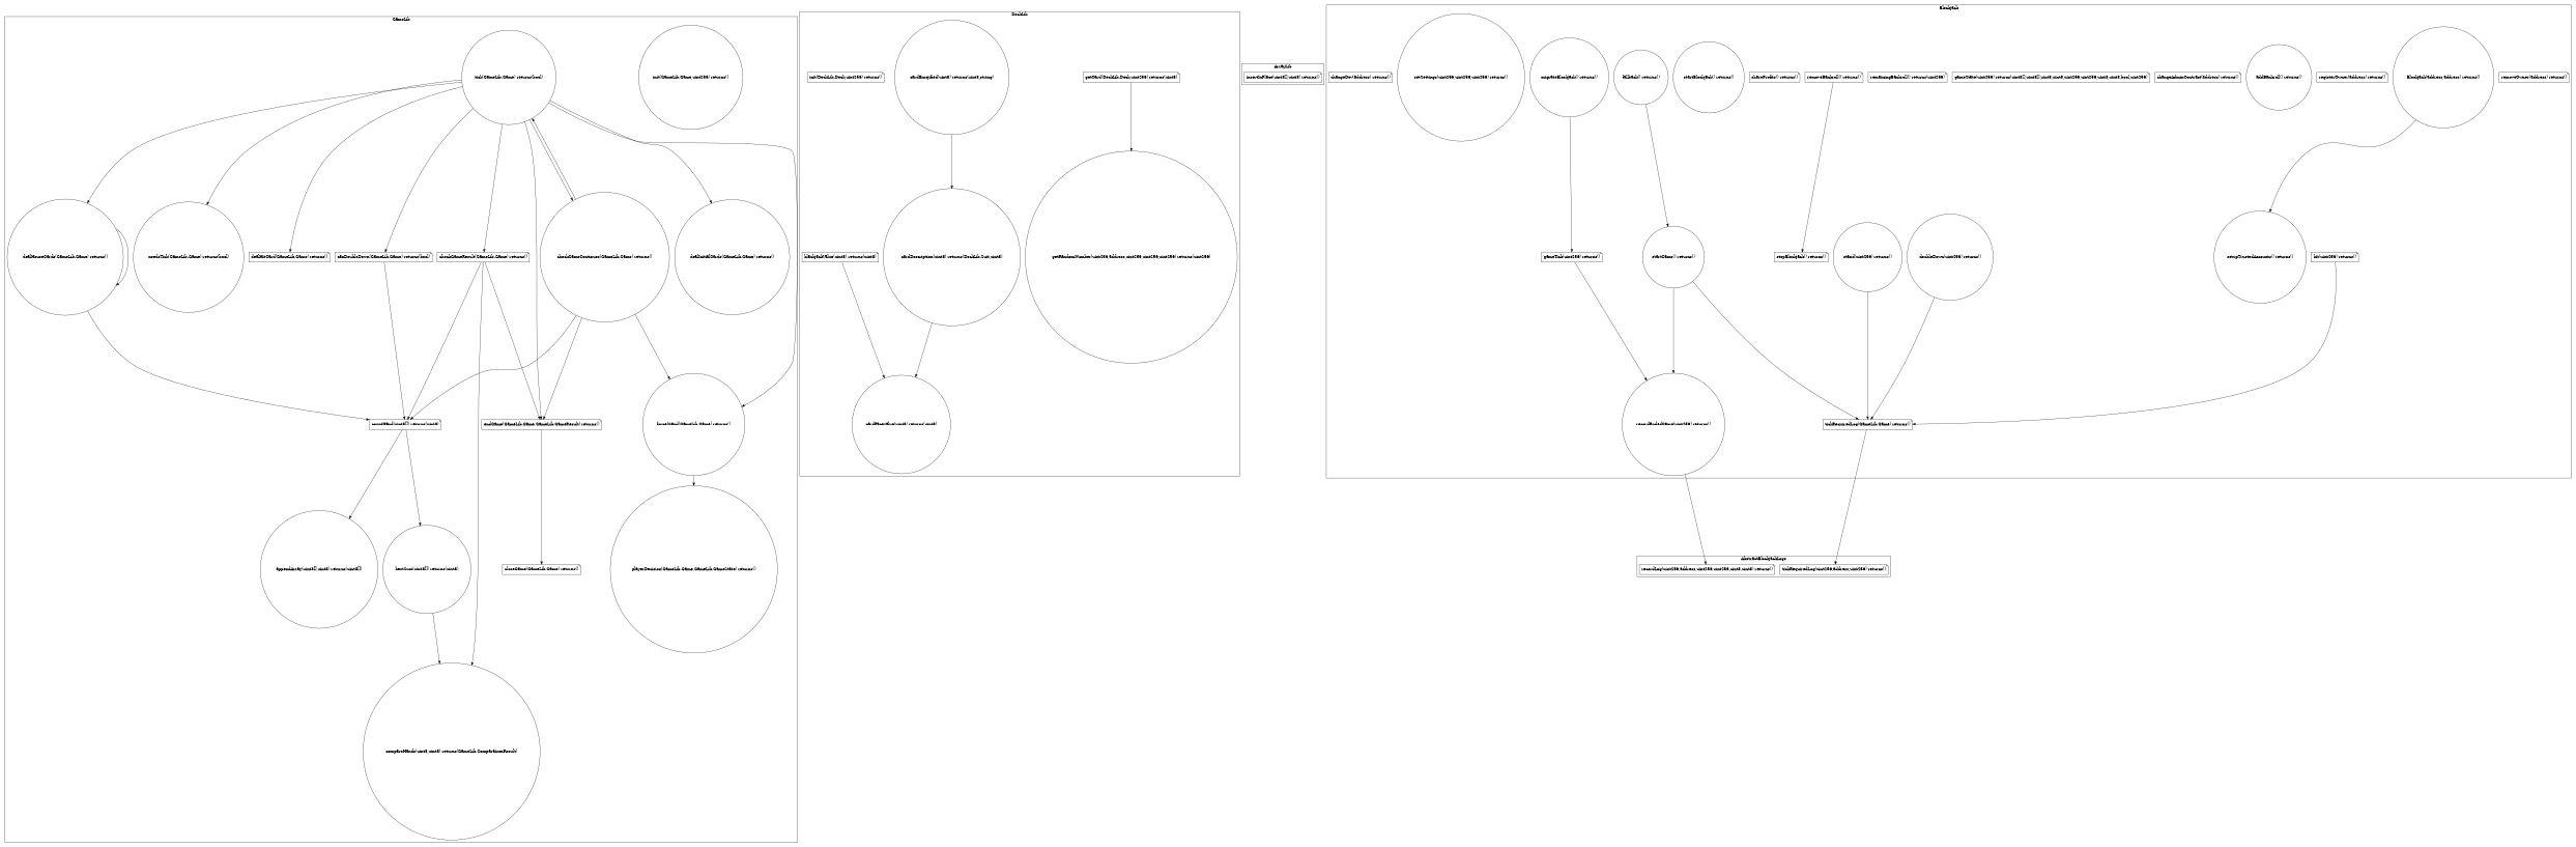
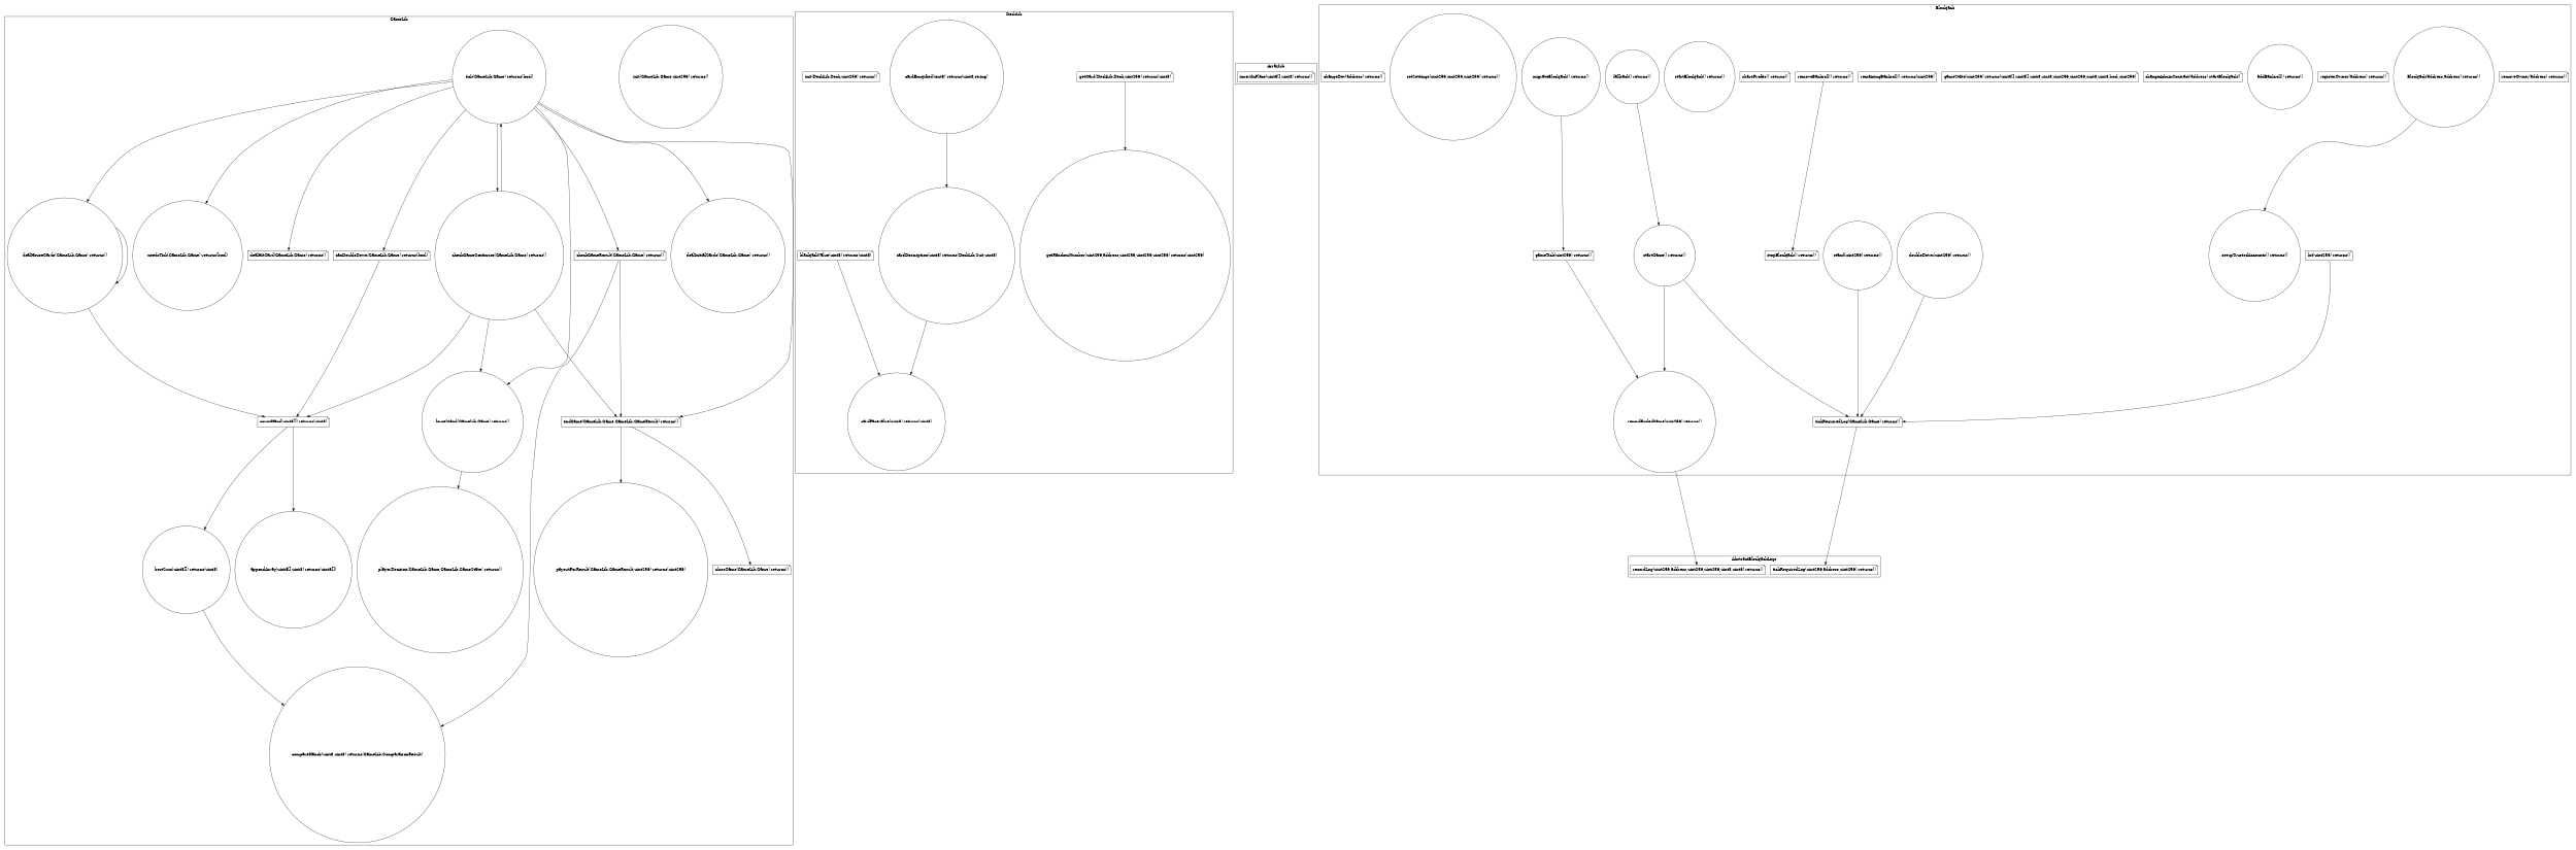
  strict digraph {
    node [shape=circle]
    n1 [label="init(GameLib.Game,uint256) returns()"]
    n2 [label="playerDecision(GameLib.Game,GameLib.GameState) returns()"]
+   n3 [label="payoutForResult(GameLib.GameResult,uint256) returns(uint256)"]
    n4 [label="tick(GameLib.Game) returns(bool)"]
    n5 [label="canDoubleDown(GameLib.Game) returns(bool)" shape=note]
    n6 [label="needsTick(GameLib.Game) returns(bool)"]
    n7 [label="dealHitCard(GameLib.Game) returns()" shape=note]
    n8 [label="forceStand(GameLib.Game) returns()"]
    n9 [label="checkGameResult(GameLib.Game) returns()" shape=note]
    n10 [label="dealHouseCards(GameLib.Game) returns()"]
    n11 [label="endGame(GameLib.Game,GameLib.GameResult) returns()" shape=note]
    n12 [label="dealInitialCards(GameLib.Game) returns()"]
    n13 [label="checkGameContinues(GameLib.Game) returns()"]
    n14 [label="countHand(uint8[]) returns(uint8)" shape=note]
    n15 [label="bestSum(uint8[]) returns(uint8)"]
    n16 [label="appendArray(uint8[],uint8) returns(uint8[])"]
    n17 [label="compareHands(uint8,uint8) returns(GameLib.ComparaisonResult)"]
    n18 [label="closeGame(GameLib.Game) returns()" shape=note]
    n19 [label="getCard(DeckLib.Deck,uint256) returns(uint8)" shape=note]
    n20 [label="getRandomNumber(uint256,address,uint256,uint256,uint256) returns(uint256)"]
    n21 [label="cardFacevalue(uint8) returns(uint8)"]
    n22 [label="cardDescription(uint8) returns(DeckLib.Suit,uint8)"]
    n23 [label="cardEmojified(uint8) returns(uint8,string)"]
    n24 [label="blackjackValue(uint8) returns(uint8)" shape=note]
    n25 [label="init(DeckLib.Deck,uint256) returns()" shape=note]
    n26 [label="insertInPlace(uint8[],uint8) returns()" shape=note]
    n27 [label="setupTrustedAccounts() returns()"]
    n28 [label="removeOwner(address) returns()" shape=note]
    n29 [label="hit(uint256) returns()" shape=note]
    n30 [label="tickRequiredLog(GameLib.Game) returns()" shape=note]
    n31 [label="Blockjack(address,address) returns()"]
    n32 [label="doubleDown(uint256) returns()"]
    n33 [label="startGame() returns()"]
    n34 [label="recordEndedGame(uint256) returns()"]
    n35 [label="registerOwner(address) returns()" shape=note]
    n36 [label="addBankroll() returns()"]
-   n37 [label="changeAdminContract(address) returns()" shape=note]
+   n37 [label="changeAdminContract(address) startBlockjack()" shape=note]
    n38 [label="stopBlockjack() returns()" shape=note]
    n39 [label="stand(uint256) returns()"]
    n40 [label="gameTick(uint256) returns()" shape=note]
    n41 [label="gameState(uint256) returns(uint8[],uint8[],uint8,uint8,uint256,uint256,uint8,uint8,bool,uint256)" shape=note]
    n42 [label="remainingBankroll() returns(uint256)" shape=note]
    n43 [label="removeBankroll() returns()" shape=note]
    n44 [label="shareProfits() returns()" shape=note]
    n45 [label="startBlockjack() returns()"]
    n46 [label="migrateBlockjack() returns()"]
    n47 [label="fallback() returns()"]
    n48 [label="setSettings(uint256,uint256,uint256) returns()"]
    n49 [label="changeDev(address) returns()" shape=note]
    n50 [label="recordLog(uint256,address,uint256,uint256,uint8,uint8) returns()" shape=note]
    n51 [label="tickRequiredLog(uint256,address,uint256) returns()" shape=note]
    subgraph cluster_1 {
      label=GameLib
      n1
      n2
+     n3
      n4
      n5
      n6
      n7
      n8
      n9
      n10
      n11
      n12
      n13
      n14
      n15
      n16
      n17
      n18
    }
    subgraph cluster_2 {
      label=DeckLib
      n19
      n20
      n21
      n22
      n23
      n24
      n25
    }
    subgraph cluster_3 {
      label=ArrayLib
      n26
    }
    subgraph cluster_4 {
      label=Blockjack
      n27
      n28
      n29
      n30
      n31
      n32
      n33
      n34
      n35
      n36
      n37
      n38
      n39
      n40
      n41
      n42
      n43
      n44
      n45
      n46
      n47
      n48
      n49
    }
    subgraph cluster_5 {
      label=AbstractBlockjackLogs
      n50
      n51
    }
    subgraph cluster_6 {
      label="[Solidity]"
    }
    n4 -> n5
    n4 -> n6
    n4 -> n7
    n4 -> n8
    n4 -> n9
    n4 -> n10
    n4 -> n11
    n4 -> n12
    n4 -> n13
    n5 -> n14
    n8 -> n2
    n9 -> n11
-   n9 -> n14
    n9 -> n17
    n10 -> n10
    n10 -> n14
+   n11 -> n3
    n11 -> n18
    n13 -> n4
    n13 -> n8
    n13 -> n11
    n13 -> n14
    n14 -> n15
    n14 -> n16
    n15 -> n17
    n19 -> n20
    n22 -> n21
    n23 -> n22
    n24 -> n21
    n29 -> n30
    n30 -> n51
    n31 -> n27
    n32 -> n30
    n33 -> n30
    n33 -> n34
    n34 -> n50
    n39 -> n30
    n40 -> n34
    n43 -> n38
    n46 -> n40
    n47 -> n33
  }
